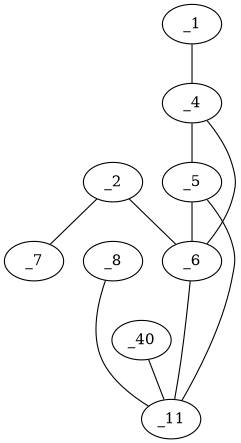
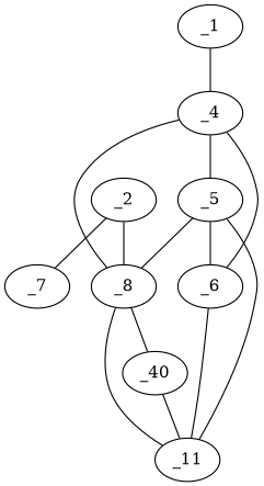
  graph {
    edge [valence=2]
    _1 [x=50 y=47]
    _4 [x=65 y=40]
    _2 [x=56 y=56]
    _7 [x=95 y=114]
    _8 [x=98 y=71]
    _6 [x=94 y=16]
    _5 [x=89 y=22]
    _11 [x=124 y=48]
    n9 [label=_40 x=118 y=102]
    _1 -- _4 [valence=1]
+   _4 -- _8
    _4 -- _6
    _4 -- _5
    _2 -- _7
-   _2 -- _6
+   _2 -- _8
    _8 -- _11 [valence=1]
+   _8 -- n9
    _6 -- _11 [valence=1]
+   _5 -- _8 [valence=1]
    _5 -- _6 [valence=1]
    _5 -- _11
    n9 -- _11 [valence=1]
  }
